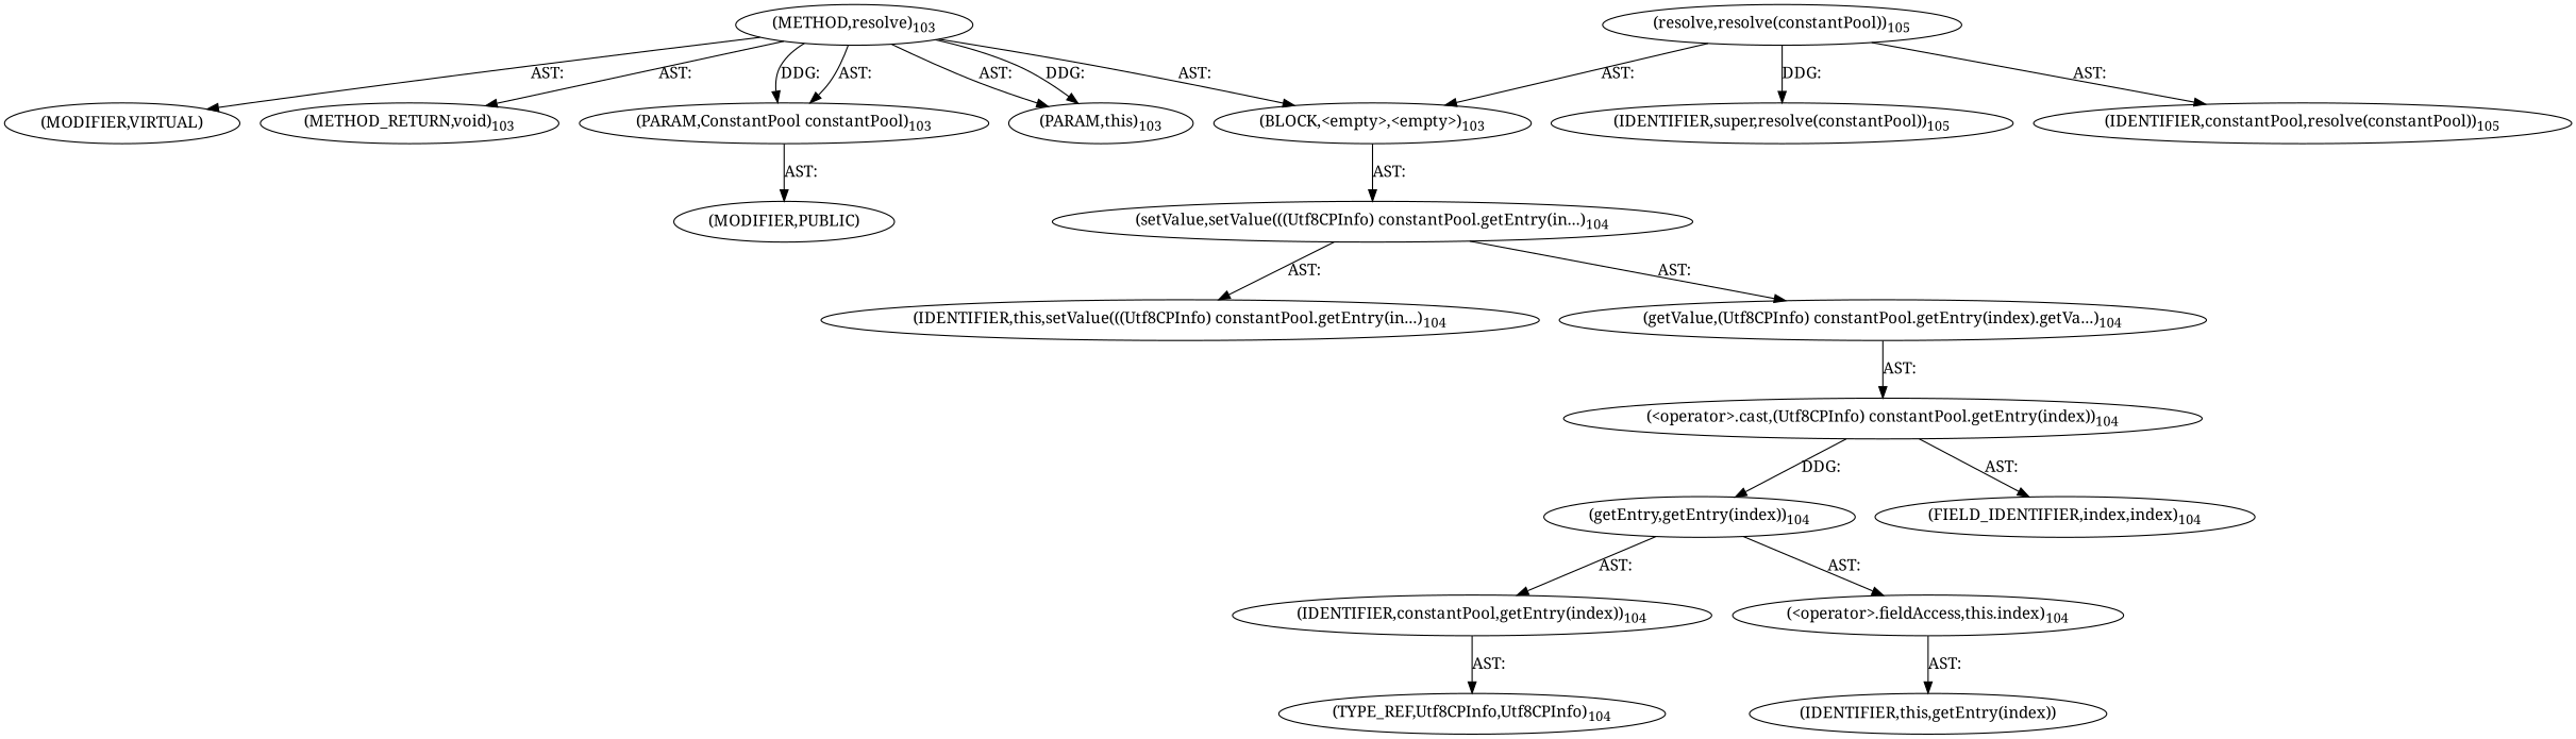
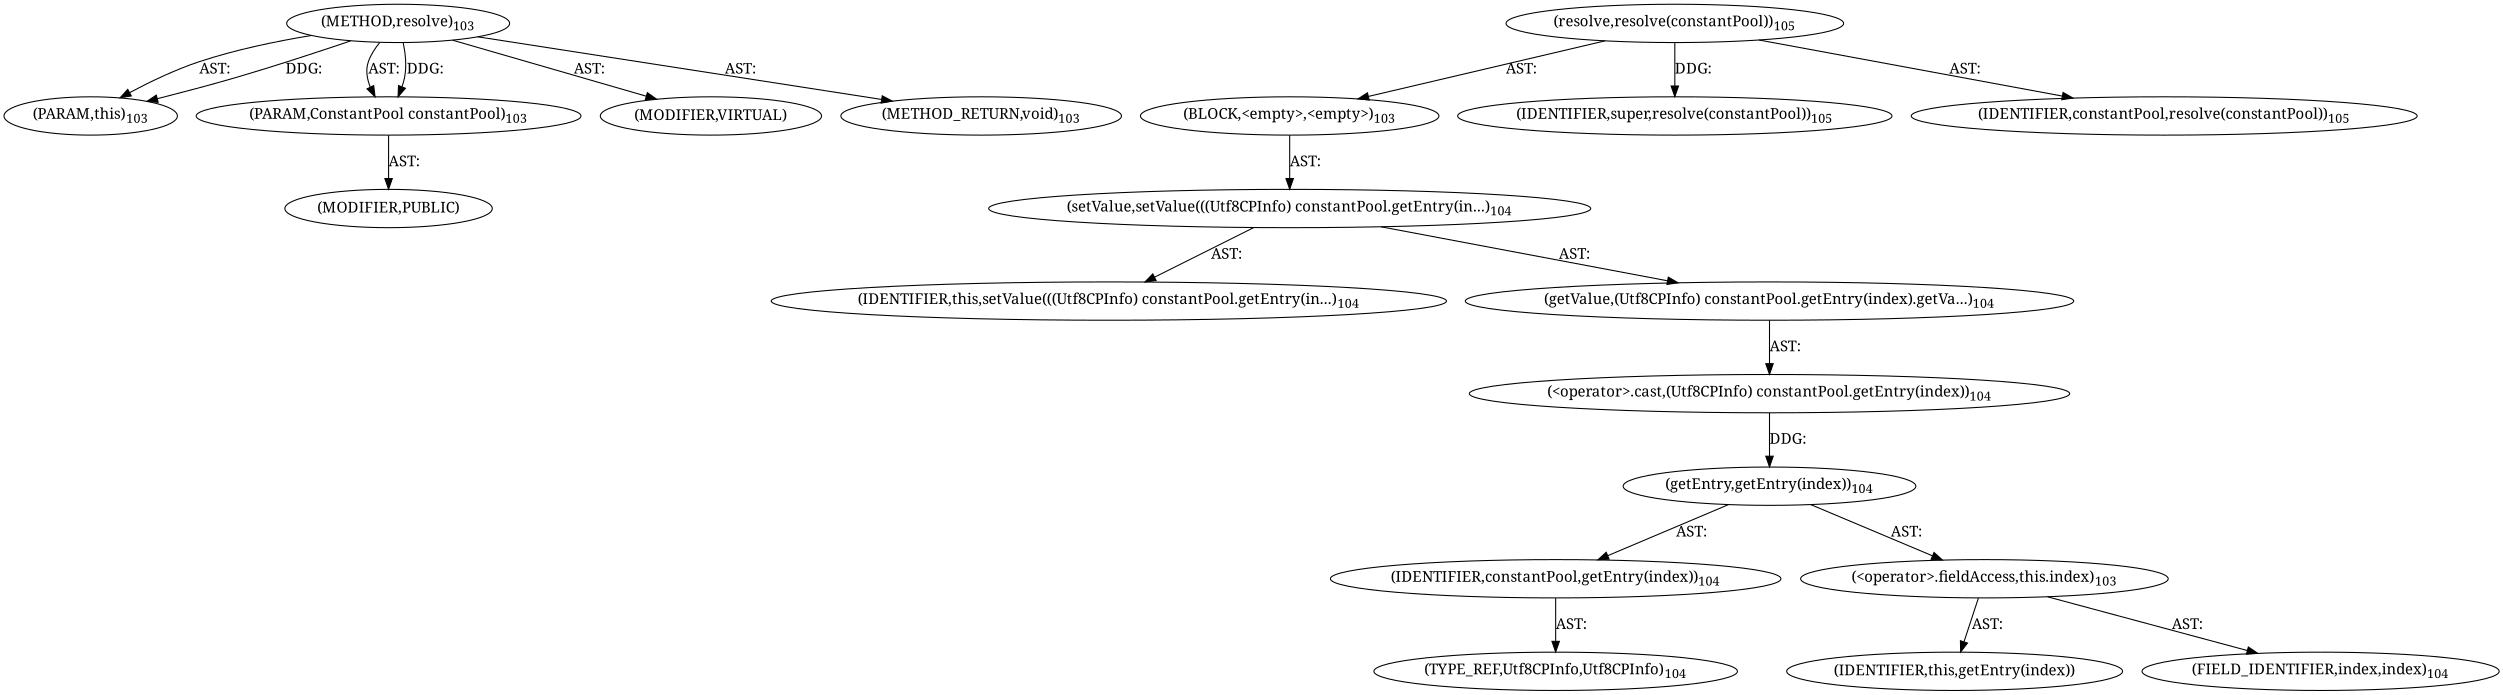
  digraph {
    fontname="Noto Serif"
    node [fontname="Noto Serif"]
    edge [fontname="Noto Serif"]
    n1 [label=<(METHOD,resolve)<SUB>103</SUB>>]
    n2 [label=<(PARAM,this)<SUB>103</SUB>>]
    n3 [label=<(PARAM,ConstantPool constantPool)<SUB>103</SUB>>]
    n4 [label=<(BLOCK,&lt;empty&gt;,&lt;empty&gt;)<SUB>103</SUB>>]
    n5 [label=<(MODIFIER,VIRTUAL)>]
    n6 [label=<(METHOD_RETURN,void)<SUB>103</SUB>>]
    n7 [label=<(MODIFIER,PUBLIC)>]
    n8 [label=<(setValue,setValue(((Utf8CPInfo) constantPool.getEntry(in...)<SUB>104</SUB>>]
    n9 [label=<(IDENTIFIER,this,setValue(((Utf8CPInfo) constantPool.getEntry(in...)<SUB>104</SUB>>]
    n10 [label=<(getValue,(Utf8CPInfo) constantPool.getEntry(index).getVa...)<SUB>104</SUB>>]
    n11 [label=<(resolve,resolve(constantPool))<SUB>105</SUB>>]
    n12 [label=<(IDENTIFIER,super,resolve(constantPool))<SUB>105</SUB>>]
    n13 [label=<(IDENTIFIER,constantPool,resolve(constantPool))<SUB>105</SUB>>]
    n14 [label=<(&lt;operator&gt;.cast,(Utf8CPInfo) constantPool.getEntry(index))<SUB>104</SUB>>]
    n15 [label=<(getEntry,getEntry(index))<SUB>104</SUB>>]
    n16 [label=<(TYPE_REF,Utf8CPInfo,Utf8CPInfo)<SUB>104</SUB>>]
    n17 [label=<(IDENTIFIER,constantPool,getEntry(index))<SUB>104</SUB>>]
-   n18 [label=<(&lt;operator&gt;.fieldAccess,this.index)<SUB>104</SUB>>]
+   n18 [label=<(&lt;operator&gt;.fieldAccess,this.index)<SUB>103</SUB>>]
    n19 [label=<(IDENTIFIER,this,getEntry(index))>]
    n20 [label=<(FIELD_IDENTIFIER,index,index)<SUB>104</SUB>>]
    n1 -> n2 [label="AST: "]
    n1 -> n2 [label="DDG: "]
    n1 -> n3 [label="AST: "]
    n1 -> n3 [label="DDG: "]
-   n1 -> n4 [label="AST: "]
    n1 -> n5 [label="AST: "]
    n1 -> n6 [label="AST: "]
    n3 -> n7 [label="AST: "]
    n4 -> n8 [label="AST: "]
    n8 -> n9 [label="AST: "]
    n8 -> n10 [label="AST: "]
    n10 -> n14 [label="AST: "]
    n11 -> n4 [label="AST: "]
    n11 -> n12 [label="DDG: "]
    n11 -> n13 [label="AST: "]
    n14 -> n15 [label="DDG: "]
    n15 -> n17 [label="AST: "]
    n15 -> n18 [label="AST: "]
    n17 -> n16 [label="AST: "]
    n18 -> n19 [label="AST: "]
-   n14 -> n20 [label="AST: "]
+   n18 -> n20 [label="AST: "]
  }
